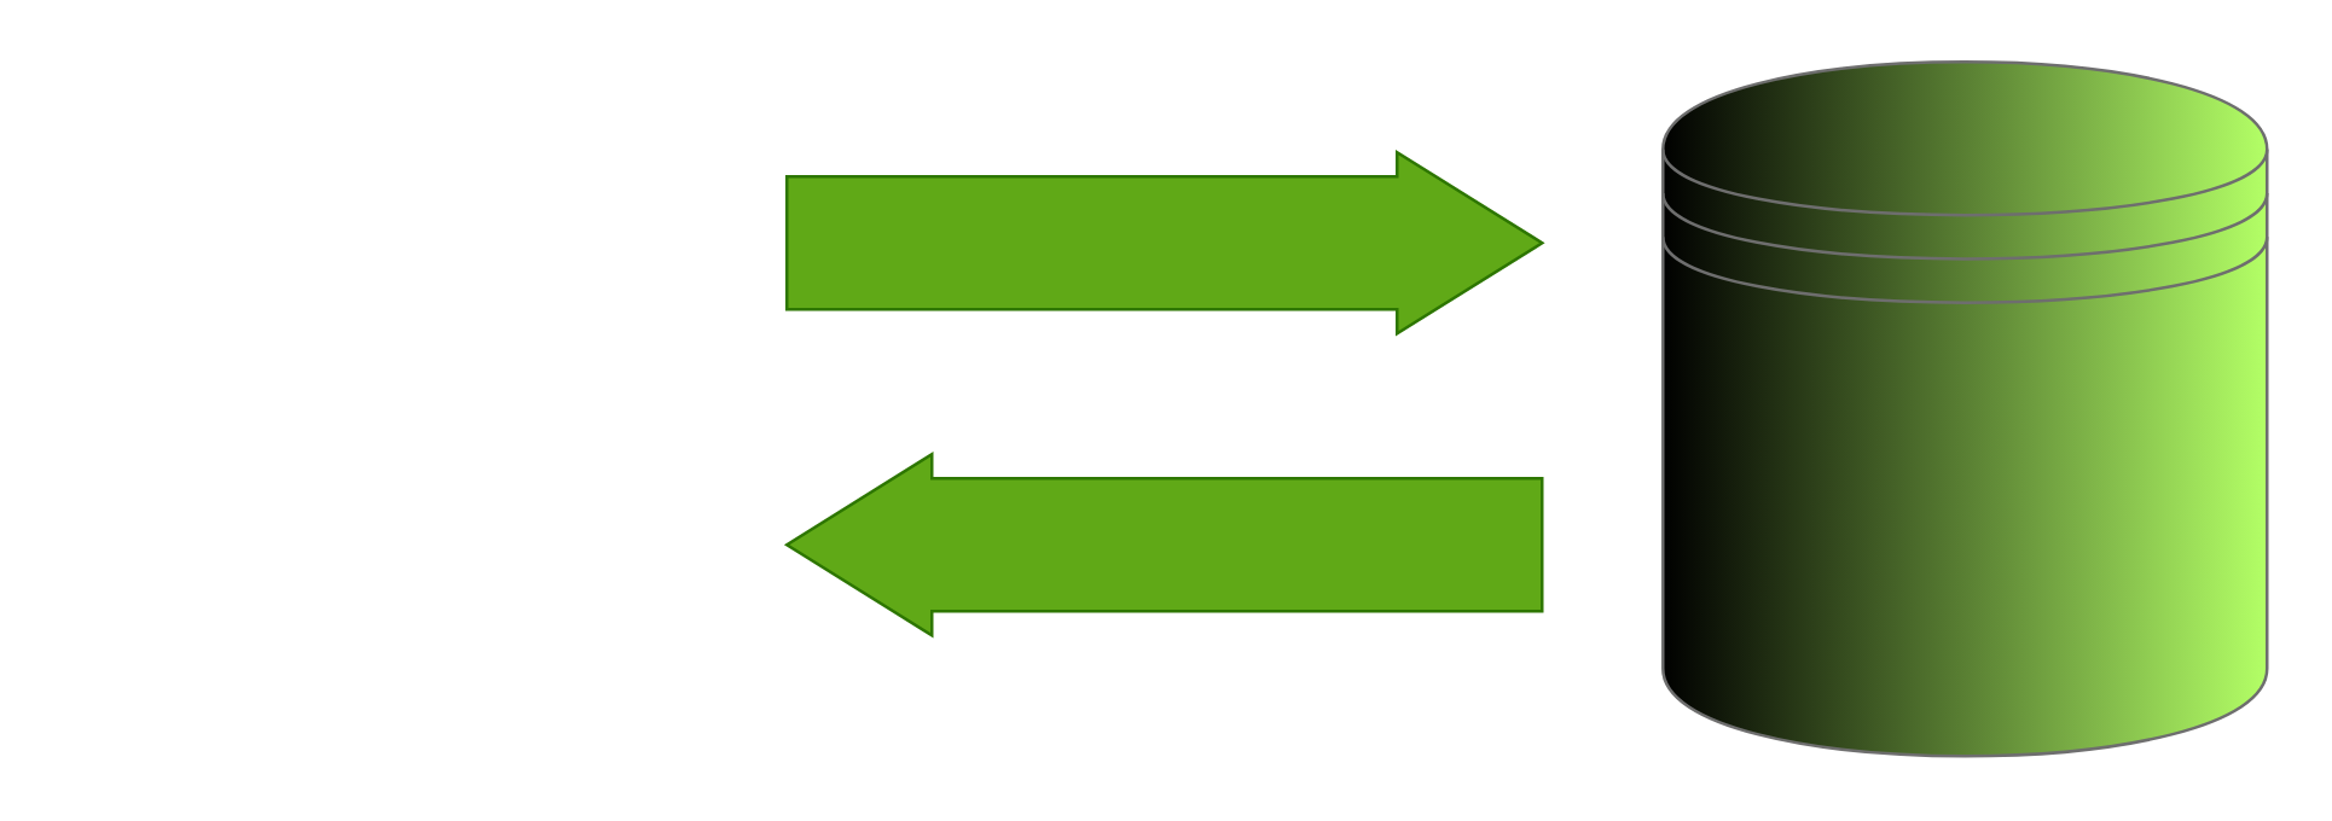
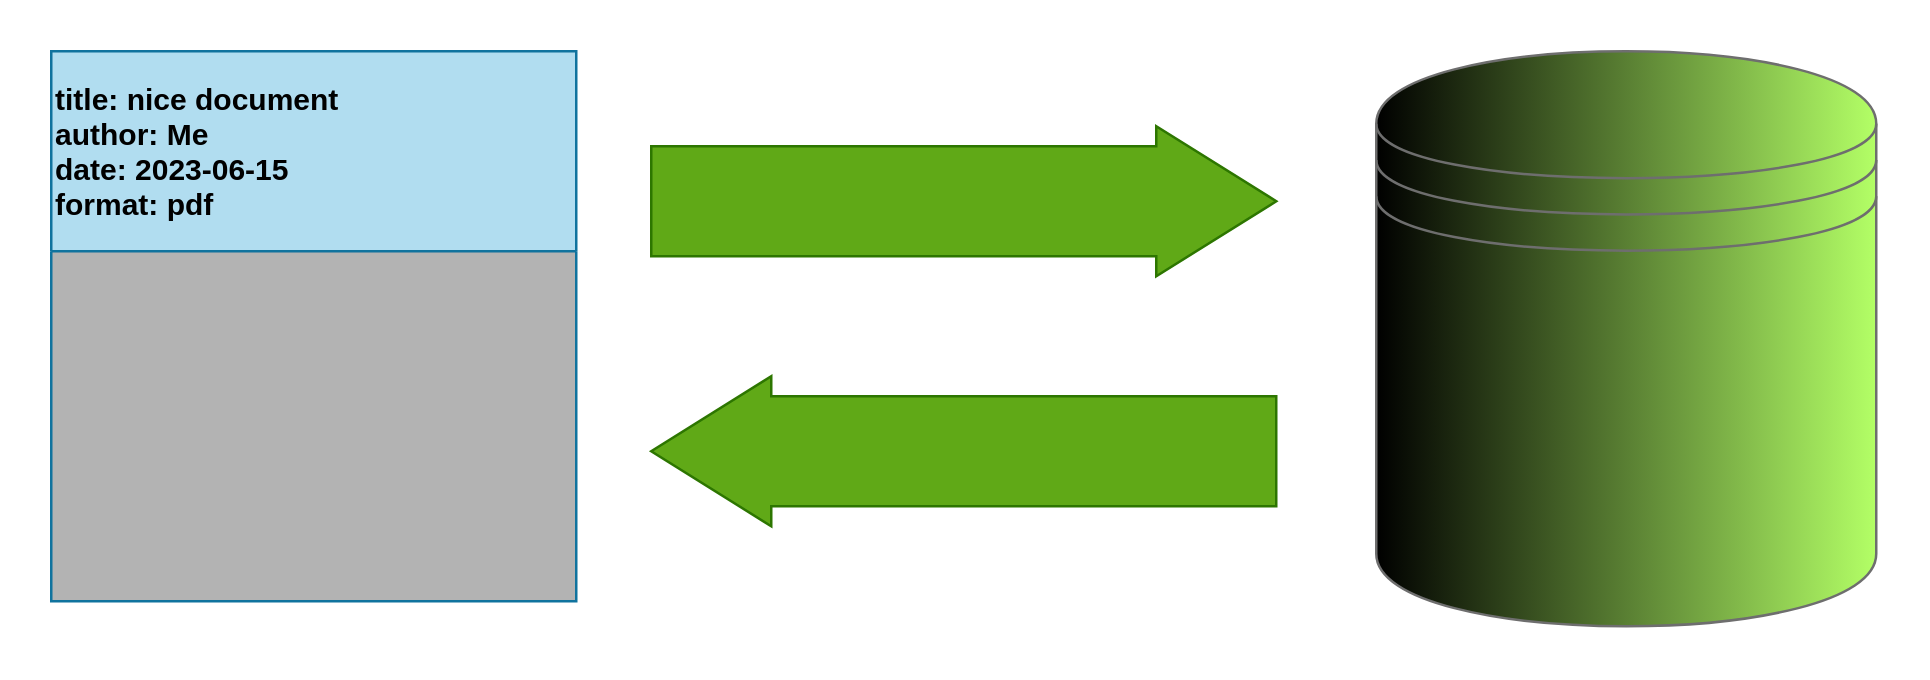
  <mxCell id="0" />
  <mxCell id="1" parent="0" />
+ <mxCell id="2" value="title: nice document&#10;author: Me&#10;date: 2023-06-15&#10;format: pdf" style="swimlane;startSize=80;align=left;fillColor=#b1ddf0;strokeColor=#10739e;swimlaneFillColor=#B3B3B3;gradientColor=none;fontColor=#000000;" vertex="1" parent="1"><mxGeometry x="20" y="20" width="210" height="220" as="geometry" /></mxCell>
  <mxCell id="3" value="" style="shape=datastore;whiteSpace=wrap;html=1;fillColor=#B3FF66;strokeColor=#6E6E6E;gradientColor=default;gradientDirection=west;" vertex="1" parent="1"><mxGeometry x="550" y="20" width="200" height="230" as="geometry" /></mxCell>
  <mxCell id="4" value="" style="shape=singleArrow;whiteSpace=wrap;html=1;arrowWidth=0.733;arrowSize=0.192;fillColor=#60a917;strokeColor=#2D7600;fontColor=#ffffff;" vertex="1" parent="1"><mxGeometry x="260" y="50" width="250" height="60" as="geometry" /></mxCell>
  <mxCell id="5" value="" style="shape=singleArrow;whiteSpace=wrap;html=1;arrowWidth=0.733;arrowSize=0.192;rotation=-180;fillColor=#60a917;fontColor=#ffffff;strokeColor=#2D7600;" vertex="1" parent="1"><mxGeometry x="260" y="150" width="250" height="60" as="geometry" /></mxCell>
